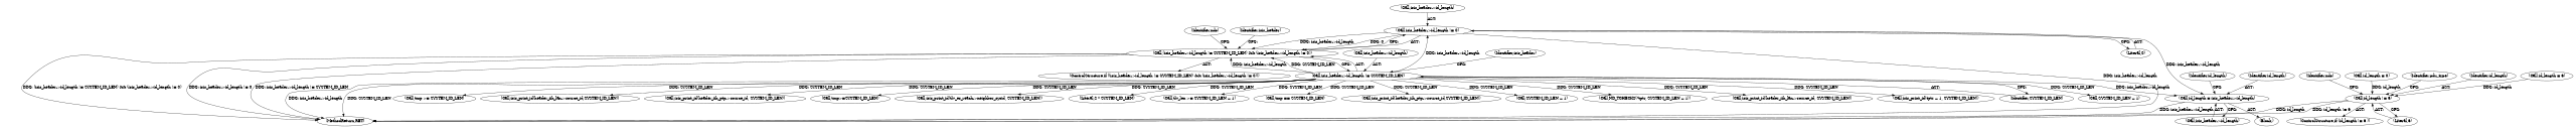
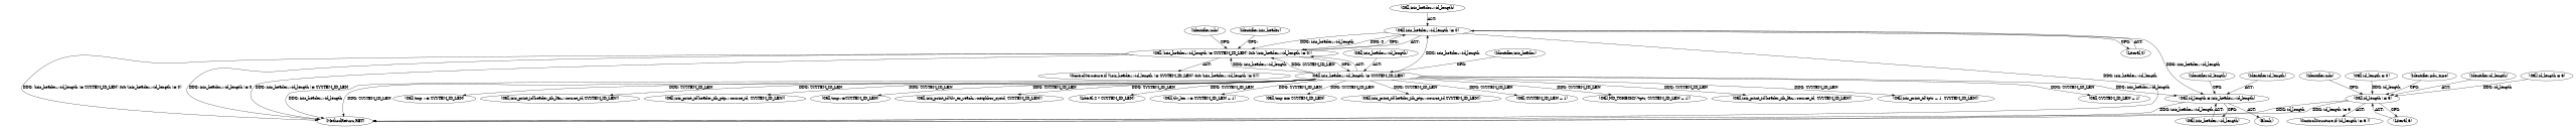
  digraph {
    n1 [label="(Call,isis_header->id_length != 0)"]
    n2 [label="(Call,(isis_header->id_length != SYSTEM_ID_LEN) && (isis_header->id_length != 0))"]
    n3 [label="(Call,id_length = isis_header->id_length)"]
    n4 [label="(MethodReturn,RET)"]
    n5 [label="(Literal,0)"]
    n6 [label="(Call,isis_header->id_length != SYSTEM_ID_LEN)"]
    n7 [label="(ControlStructure,if ((isis_header->id_length != SYSTEM_ID_LEN) && (isis_header->id_length != 0)))"]
    n8 [label="(Call,isis_header->id_length)"]
    n9 [label="(Block,)"]
    n10 [label="(Call,tmp >= SYSTEM_ID_LEN)"]
    n11 [label="(Call,isis_print_id(header_iih_lan->source_id,SYSTEM_ID_LEN))"]
    n12 [label="(Call,isis_print_id(header_iih_ptp->source_id, SYSTEM_ID_LEN))"]
    n13 [label="(Call,tmp>=SYSTEM_ID_LEN)"]
    n14 [label="(Call,isis_print_id(tlv_es_reach->neighbor_sysid, SYSTEM_ID_LEN))"]
    n15 [label="(Literal,2 * SYSTEM_ID_LEN)"]
    n16 [label="(Call,tlv_len >= SYSTEM_ID_LEN + 1)"]
    n17 [label="(Call,tmp == SYSTEM_ID_LEN)"]
    n18 [label="(Call,isis_print_id(header_iih_ptp->source_id,SYSTEM_ID_LEN))"]
    n19 [label="(Call,SYSTEM_ID_LEN + 1)"]
    n20 [label="(Call,ND_TCHECK2(*tptr, SYSTEM_ID_LEN + 1))"]
    n21 [label="(Call,isis_print_id(header_iih_lan->source_id, SYSTEM_ID_LEN))"]
    n22 [label="(Call,isis_print_id(tptr + 1, SYSTEM_ID_LEN))"]
-   n23 [label="(Identifier,SYSTEM_ID_LEN)"]
    n24 [label="(Call,SYSTEM_ID_LEN + 1)"]
    n25 [label="(Call,id_length != 6)"]
    n26 [label="(Literal,6)"]
    n27 [label="(ControlStructure,if (id_length != 6 ))"]
    n28 [label="(Identifier,pdu_type)"]
    n29 [label="(Identifier,ndo)"]
    n30 [label="(Identifier,id_length)"]
    n31 [label="(Call,id_length = 6)"]
    n32 [label="(Identifier,id_length)"]
    n33 [label="(Identifier,ndo)"]
    n34 [label="(Call,id_length = 0)"]
    n35 [label="(Call,isis_header->id_length)"]
    n36 [label="(Identifier,isis_header)"]
    n37 [label="(Identifier,isis_header)"]
    n38 [label="(Identifier,id_length)"]
    n39 [label="(Call,isis_header->id_length)"]
    n1 -> n2 [label="AST: "]
    n1 -> n2 [label="DDG: isis_header->id_length"]
    n1 -> n2 [label="DDG: 0"]
    n1 -> n3 [label="DDG: isis_header->id_length"]
    n1 -> n4 [label="DDG: isis_header->id_length"]
    n1 -> n5 [label="CFG: "]
    n2 -> n1 [label="CFG: "]
    n2 -> n4 [label="DDG: isis_header->id_length != SYSTEM_ID_LEN"]
    n2 -> n4 [label="DDG: (isis_header->id_length != SYSTEM_ID_LEN) && (isis_header->id_length != 0)"]
    n2 -> n4 [label="DDG: isis_header->id_length != 0"]
    n2 -> n6 [label="CFG: "]
    n2 -> n7 [label="AST: "]
    n3 -> n4 [label="DDG: isis_header->id_length"]
    n3 -> n8 [label="CFG: "]
    n3 -> n9 [label="AST: "]
    n5 -> n1 [label="AST: "]
    n6 -> n1 [label="DDG: isis_header->id_length"]
    n6 -> n2 [label="AST: "]
    n6 -> n2 [label="DDG: isis_header->id_length"]
    n6 -> n2 [label="DDG: SYSTEM_ID_LEN"]
    n6 -> n3 [label="DDG: isis_header->id_length"]
    n6 -> n4 [label="DDG: SYSTEM_ID_LEN"]
    n6 -> n4 [label="DDG: isis_header->id_length"]
    n6 -> n10 [label="DDG: SYSTEM_ID_LEN"]
    n6 -> n11 [label="DDG: SYSTEM_ID_LEN"]
    n6 -> n12 [label="DDG: SYSTEM_ID_LEN"]
    n6 -> n13 [label="DDG: SYSTEM_ID_LEN"]
    n6 -> n14 [label="DDG: SYSTEM_ID_LEN"]
    n6 -> n15 [label="DDG: SYSTEM_ID_LEN"]
    n6 -> n16 [label="DDG: SYSTEM_ID_LEN"]
    n6 -> n17 [label="DDG: SYSTEM_ID_LEN"]
    n6 -> n18 [label="DDG: SYSTEM_ID_LEN"]
    n6 -> n19 [label="DDG: SYSTEM_ID_LEN"]
    n6 -> n20 [label="DDG: SYSTEM_ID_LEN"]
    n6 -> n21 [label="DDG: SYSTEM_ID_LEN"]
    n6 -> n22 [label="DDG: SYSTEM_ID_LEN"]
-   n6 -> n23 [label="CFG: "]
    n6 -> n24 [label="DDG: SYSTEM_ID_LEN"]
    n8 -> n3 [label="AST: "]
-   n23 -> n6 [label="AST: "]
    n25 -> n4 [label="DDG: id_length"]
    n25 -> n4 [label="DDG: id_length != 6"]
    n25 -> n26 [label="CFG: "]
    n25 -> n27 [label="AST: "]
    n26 -> n25 [label="AST: "]
    n28 -> n25 [label="CFG: "]
    n29 -> n2 [label="CFG: "]
    n30 -> n25 [label="AST: "]
    n31 -> n25 [label="DDG: id_length"]
    n32 -> n3 [label="AST: "]
    n33 -> n25 [label="CFG: "]
    n34 -> n25 [label="DDG: id_length"]
    n35 -> n1 [label="AST: "]
    n36 -> n6 [label="CFG: "]
    n37 -> n2 [label="CFG: "]
    n38 -> n3 [label="CFG: "]
    n39 -> n6 [label="AST: "]
  }
